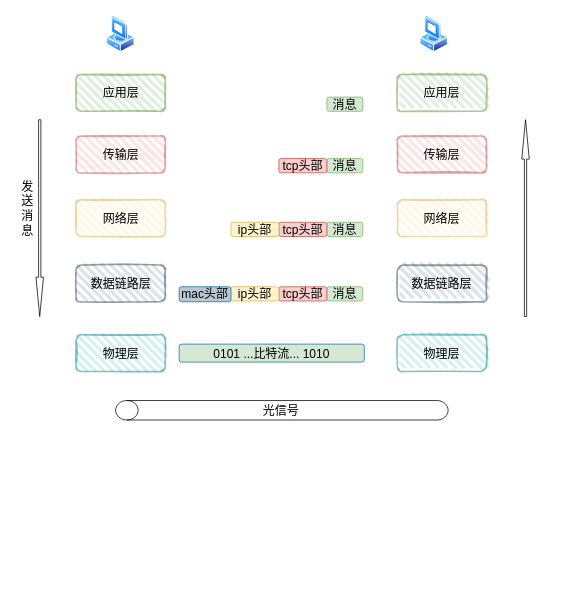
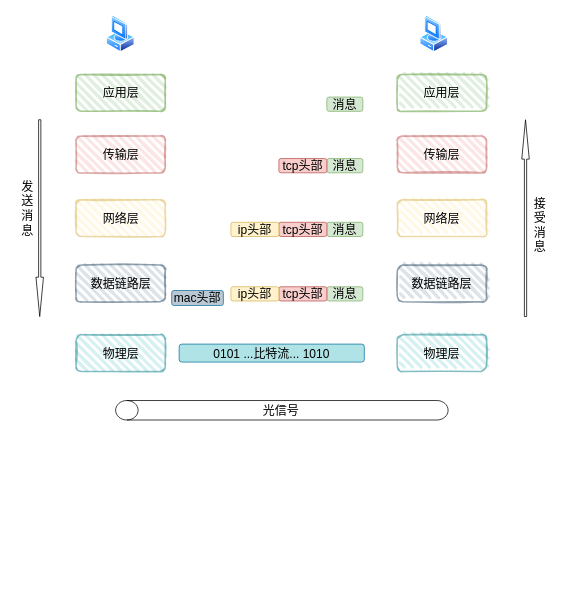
  <mxCell id="0" />
  <mxCell id="1" parent="0" />
  <mxCell id="2" value="" style="image;aspect=fixed;perimeter=ellipsePerimeter;html=1;align=center;shadow=0;dashed=0;spacingTop=3;image=img/lib/active_directory/vista_client.svg;fontSize=16;" vertex="1" parent="1"><mxGeometry x="141" y="20" width="38" height="50" as="geometry" /></mxCell>
  <mxCell id="3" value="" style="image;aspect=fixed;perimeter=ellipsePerimeter;html=1;align=center;shadow=0;dashed=0;spacingTop=3;image=img/lib/active_directory/vista_client.svg;fontSize=16;" vertex="1" parent="1"><mxGeometry x="559" y="20" width="38" height="50" as="geometry" /></mxCell>
  <mxCell id="4" value="应用层" style="rounded=1;whiteSpace=wrap;html=1;strokeWidth=2;fillWeight=4;hachureGap=8;hachureAngle=45;fillColor=#d5e8d4;sketch=1;fontSize=16;strokeColor=#82b366;opacity=70;" vertex="1" parent="1"><mxGeometry x="100.5" y="99" width="119" height="49" as="geometry" /></mxCell>
  <mxCell id="5" value="传输层" style="rounded=1;whiteSpace=wrap;html=1;strokeWidth=2;fillWeight=4;hachureGap=8;hachureAngle=45;fillColor=#f8cecc;sketch=1;fontSize=16;strokeColor=#b85450;opacity=50;" vertex="1" parent="1"><mxGeometry x="100.5" y="181" width="119" height="49" as="geometry" /></mxCell>
  <mxCell id="6" value="网络层" style="rounded=1;whiteSpace=wrap;html=1;strokeWidth=2;fillWeight=4;hachureGap=8;hachureAngle=45;fillColor=#fff2cc;sketch=1;fontSize=16;strokeColor=#d6b656;opacity=50;" vertex="1" parent="1"><mxGeometry x="100.5" y="266" width="119" height="49" as="geometry" /></mxCell>
  <mxCell id="7" value="&lt;font color=&quot;#000000&quot;&gt;数据链路层&lt;/font&gt;" style="rounded=1;whiteSpace=wrap;html=1;strokeWidth=2;fillWeight=4;hachureGap=8;hachureAngle=45;fillColor=#bac8d3;sketch=1;fontSize=16;strokeColor=#23445d;opacity=50;" vertex="1" parent="1"><mxGeometry x="100.5" y="353" width="119" height="49" as="geometry" /></mxCell>
  <mxCell id="8" value="物理层" style="rounded=1;whiteSpace=wrap;html=1;strokeWidth=2;fillWeight=4;hachureGap=8;hachureAngle=45;fillColor=#b0e3e6;sketch=1;fontSize=16;strokeColor=#0e8088;opacity=50;" vertex="1" parent="1"><mxGeometry x="100.5" y="446" width="119" height="49" as="geometry" /></mxCell>
  <mxCell id="9" value="应用层" style="rounded=1;whiteSpace=wrap;html=1;strokeWidth=2;fillWeight=4;hachureGap=8;hachureAngle=45;fillColor=#d5e8d4;sketch=1;fontSize=16;strokeColor=#82b366;opacity=70;" vertex="1" parent="1"><mxGeometry x="529" y="99" width="119" height="49" as="geometry" /></mxCell>
  <mxCell id="10" value="传输层" style="rounded=1;whiteSpace=wrap;html=1;strokeWidth=2;fillWeight=4;hachureGap=8;hachureAngle=45;fillColor=#f8cecc;sketch=1;fontSize=16;strokeColor=#b85450;opacity=50;" vertex="1" parent="1"><mxGeometry x="529" y="181" width="119" height="49" as="geometry" /></mxCell>
  <mxCell id="11" value="网络层" style="rounded=1;whiteSpace=wrap;html=1;strokeWidth=2;fillWeight=4;hachureGap=8;hachureAngle=45;fillColor=#fff2cc;sketch=1;fontSize=16;strokeColor=#d6b656;opacity=50;" vertex="1" parent="1"><mxGeometry x="529" y="266" width="119" height="49" as="geometry" /></mxCell>
  <mxCell id="12" value="&lt;font color=&quot;#000000&quot;&gt;数据链路层&lt;/font&gt;" style="rounded=1;whiteSpace=wrap;html=1;strokeWidth=2;fillWeight=4;hachureGap=8;hachureAngle=45;fillColor=#bac8d3;sketch=1;fontSize=16;strokeColor=#23445d;opacity=50;" vertex="1" parent="1"><mxGeometry x="529" y="353" width="119" height="49" as="geometry" /></mxCell>
  <mxCell id="13" value="物理层" style="rounded=1;whiteSpace=wrap;html=1;strokeWidth=2;fillWeight=4;hachureGap=8;hachureAngle=45;fillColor=#b0e3e6;sketch=1;fontSize=16;strokeColor=#0e8088;opacity=50;" vertex="1" parent="1"><mxGeometry x="529" y="446" width="119" height="49" as="geometry" /></mxCell>
  <mxCell id="14" value="消息" style="rounded=1;whiteSpace=wrap;html=1;fontSize=16;fillColor=#d5e8d4;strokeColor=#82b366;" vertex="1" parent="1"><mxGeometry x="435" y="129" width="48" height="19" as="geometry" /></mxCell>
  <mxCell id="15" value="消息" style="rounded=1;whiteSpace=wrap;html=1;fontSize=16;fillColor=#d5e8d4;strokeColor=#82b366;" vertex="1" parent="1"><mxGeometry x="435" y="211" width="48" height="19" as="geometry" /></mxCell>
  <mxCell id="16" value="tcp头部" style="rounded=1;whiteSpace=wrap;html=1;fontSize=16;fillColor=#f8cecc;strokeColor=#b85450;" vertex="1" parent="1"><mxGeometry x="371" y="211" width="64" height="19" as="geometry" /></mxCell>
  <mxCell id="17" value="消息" style="rounded=1;whiteSpace=wrap;html=1;fontSize=16;fillColor=#d5e8d4;strokeColor=#82b366;" vertex="1" parent="1"><mxGeometry x="435" y="296" width="48" height="19" as="geometry" /></mxCell>
  <mxCell id="18" value="tcp头部" style="rounded=1;whiteSpace=wrap;html=1;fontSize=16;fillColor=#f8cecc;strokeColor=#b85450;" vertex="1" parent="1"><mxGeometry x="371" y="296" width="64" height="19" as="geometry" /></mxCell>
  <mxCell id="19" value="ip头部" style="rounded=1;whiteSpace=wrap;html=1;fontSize=16;fillColor=#fff2cc;strokeColor=#d6b656;" vertex="1" parent="1"><mxGeometry x="307" y="296" width="64" height="19" as="geometry" /></mxCell>
  <mxCell id="20" value="消息" style="rounded=1;whiteSpace=wrap;html=1;fontSize=16;fillColor=#d5e8d4;strokeColor=#82b366;" vertex="1" parent="1"><mxGeometry x="435" y="382" width="48" height="19" as="geometry" /></mxCell>
  <mxCell id="21" value="tcp头部" style="rounded=1;whiteSpace=wrap;html=1;fontSize=16;fillColor=#f8cecc;strokeColor=#b85450;" vertex="1" parent="1"><mxGeometry x="371" y="382" width="64" height="19" as="geometry" /></mxCell>
  <mxCell id="22" value="ip头部" style="rounded=1;whiteSpace=wrap;html=1;fontSize=16;fillColor=#fff2cc;strokeColor=#d6b656;" vertex="1" parent="1"><mxGeometry x="307" y="382" width="64" height="19" as="geometry" /></mxCell>
- <mxCell id="23" value="mac头部" style="rounded=1;whiteSpace=wrap;html=1;fontSize=16;fillColor=#BAC8D3;strokeColor=#10739e;" vertex="1" parent="1"><mxGeometry x="238" y="382" width="69" height="20" as="geometry" /></mxCell>
- <mxCell id="24" value="0101 ...比特流... 1010" style="rounded=1;whiteSpace=wrap;html=1;fontSize=16;fillColor=#d5e8d4;strokeColor=#10739e;" vertex="1" parent="1"><mxGeometry x="238" y="458.5" width="247" height="24" as="geometry" /></mxCell>
+ <mxCell id="23" value="mac头部" style="rounded=1;whiteSpace=wrap;html=1;fontSize=16;fillColor=#BAC8D3;strokeColor=#10739e;" vertex="1" parent="1"><mxGeometry x="228" y="387" width="69" height="20" as="geometry" /></mxCell>
+ <mxCell id="24" value="0101 ...比特流... 1010" style="rounded=1;whiteSpace=wrap;html=1;fontSize=16;fillColor=#B0E3E6;strokeColor=#10739e;" vertex="1" parent="1"><mxGeometry x="238" y="458.5" width="247" height="24" as="geometry" /></mxCell>
  <mxCell id="25" value="" style="shape=cylinder3;whiteSpace=wrap;html=1;boundedLbl=1;backgroundOutline=1;size=15;fontSize=16;rotation=-90;" vertex="1" parent="1"><mxGeometry x="362" y="325" width="26" height="443.5" as="geometry" /></mxCell>
  <mxCell id="26" value="光信号" style="text;html=1;strokeColor=none;fillColor=none;align=center;verticalAlign=middle;whiteSpace=wrap;rounded=0;fontSize=16;" vertex="1" parent="1"><mxGeometry x="344" y="531.5" width="60" height="30" as="geometry" /></mxCell>
  <mxCell id="27" value="" style="shape=singleArrow;direction=south;whiteSpace=wrap;html=1;fontSize=16;" vertex="1" parent="1"><mxGeometry x="47" y="159.25" width="10" height="262.5" as="geometry" /></mxCell>
  <mxCell id="28" value="" style="shape=singleArrow;direction=south;whiteSpace=wrap;html=1;fontSize=16;rotation=-180;" vertex="1" parent="1"><mxGeometry x="695" y="159.25" width="10" height="262.5" as="geometry" /></mxCell>
  <mxCell id="29" value="发送消息" style="text;html=1;strokeColor=none;fillColor=none;align=center;verticalAlign=middle;whiteSpace=wrap;rounded=0;fontSize=16;" vertex="1" parent="1"><mxGeometry x="20" y="224" width="32" height="108" as="geometry" /></mxCell>
+ <mxCell id="30" value="接受消息" style="text;html=1;strokeColor=none;fillColor=none;align=center;verticalAlign=middle;whiteSpace=wrap;rounded=0;fontSize=16;" vertex="1" parent="1"><mxGeometry x="707" y="230" width="25" height="139" as="geometry" /></mxCell>
